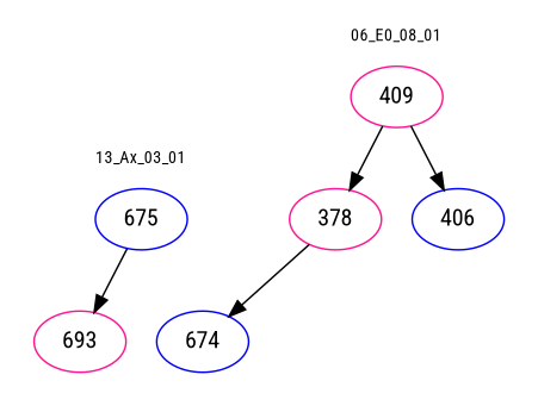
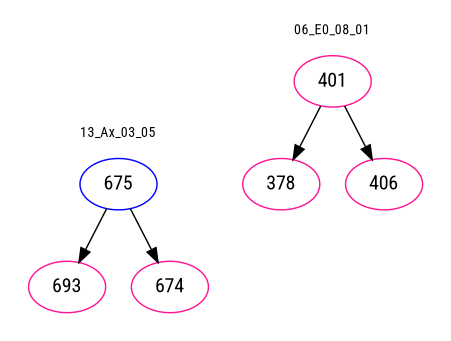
  digraph {
    fontname="Roboto Condensed"
    node [color=deeppink fontname="Roboto Condensed"]
    edge [color=black fontname="Roboto Condensed"]
    n1 [color=blue label=675]
-   n2 [color=blue label=674]
+   n2 [label=674]
    n3 [label=693]
-   n4 [label=409]
+   n4 [label=401]
    n5 [label=378]
-   n6 [color=blue label=406]
+   n6 [label=406]
    subgraph cluster_1 {
      color=white
      fontsize=10
-     label="13_Ax_03_01"
+     label="13_Ax_03_05"
      n1
      n2
      n3
    }
    subgraph cluster_2 {
      color=white
      fontsize=10
      label="06_E0_08_01"
      n4
      n5
      n6
    }
-   n5 -> n2
+   n1 -> n2
    n1 -> n3
    n4 -> n5
    n4 -> n6
  }
